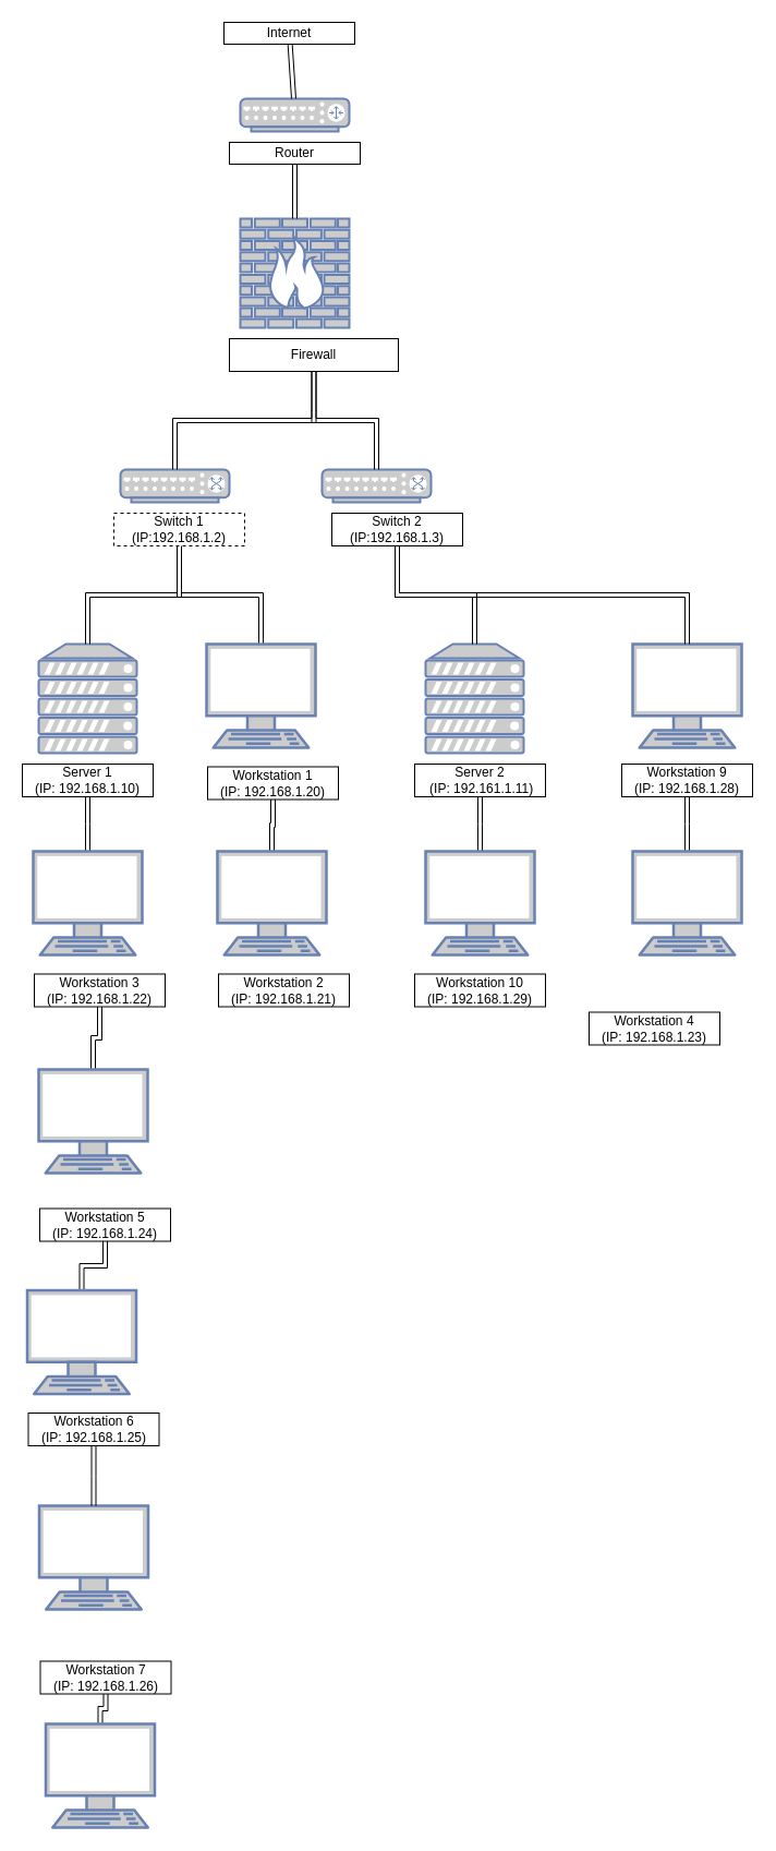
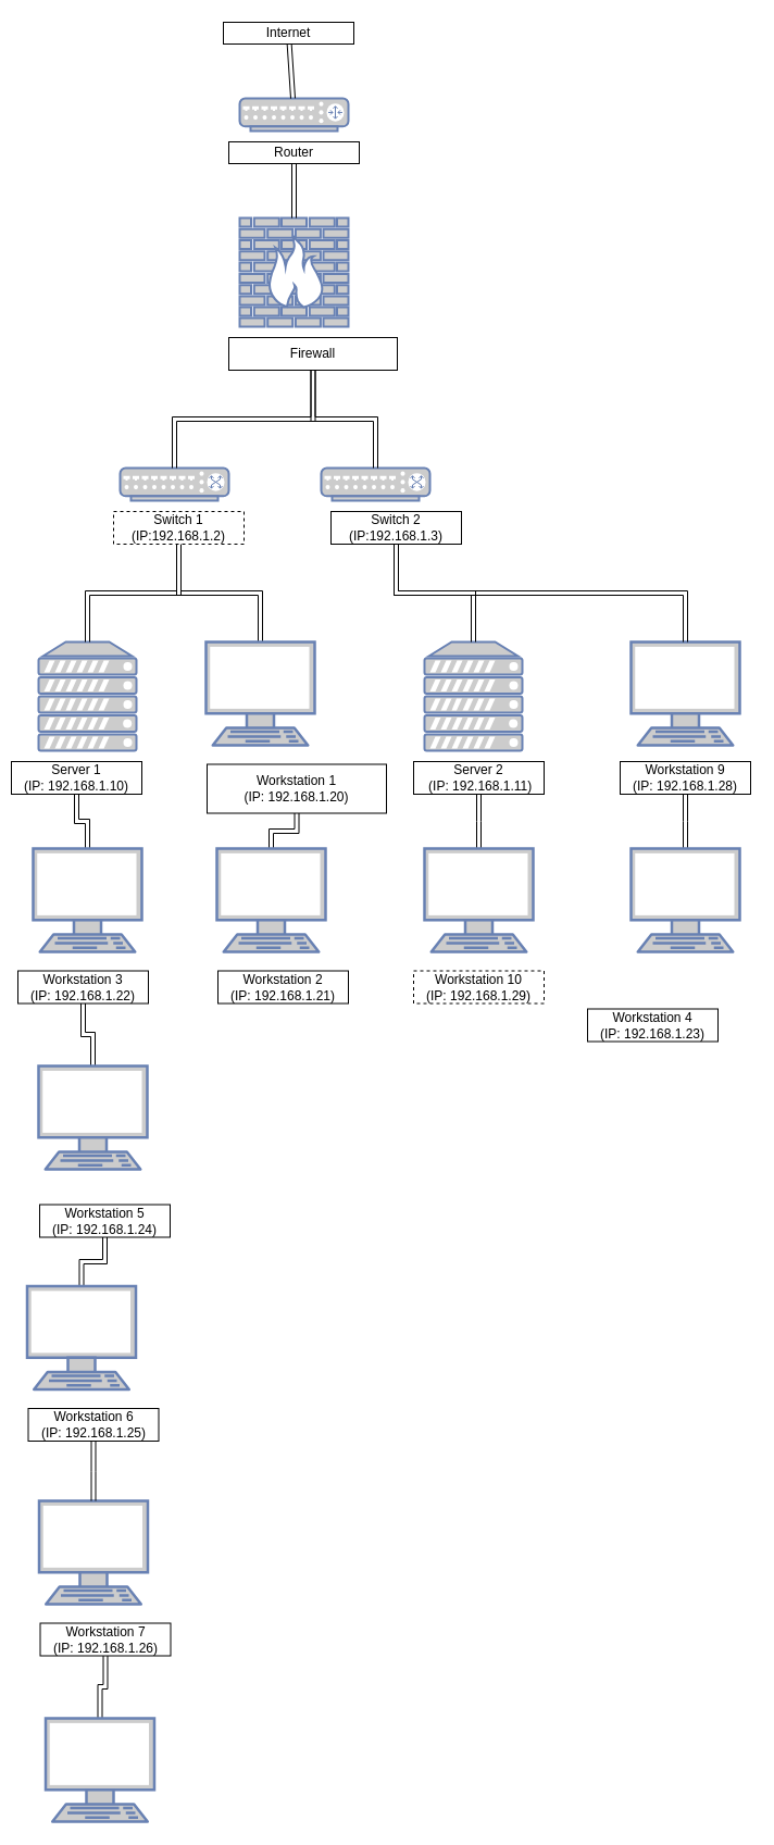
  <mxCell id="0" />
  <mxCell id="1" parent="0" />
  <mxCell id="2" value="" style="fontColor=#0066CC;verticalAlign=top;verticalLabelPosition=bottom;labelPosition=center;align=center;html=1;outlineConnect=0;fillColor=#CCCCCC;strokeColor=#6881B3;gradientColor=none;gradientDirection=north;strokeWidth=2;shape=mxgraph.networks.server;" vertex="1" parent="1"><mxGeometry x="35" y="590" width="90" height="100" as="geometry" /></mxCell>
  <mxCell id="3" value="" style="fontColor=#0066CC;verticalAlign=top;verticalLabelPosition=bottom;labelPosition=center;align=center;html=1;outlineConnect=0;fillColor=#CCCCCC;strokeColor=#6881B3;gradientColor=none;gradientDirection=north;strokeWidth=2;shape=mxgraph.networks.server;" vertex="1" parent="1"><mxGeometry x="390" y="590" width="90" height="100" as="geometry" /></mxCell>
  <mxCell id="4" value="" style="fontColor=#0066CC;verticalAlign=top;verticalLabelPosition=bottom;labelPosition=center;align=center;html=1;outlineConnect=0;fillColor=#CCCCCC;strokeColor=#6881B3;gradientColor=none;gradientDirection=north;strokeWidth=2;shape=mxgraph.networks.switch;" vertex="1" parent="1"><mxGeometry x="110" y="430" width="100" height="30" as="geometry" /></mxCell>
  <mxCell id="5" value="" style="fontColor=#0066CC;verticalAlign=top;verticalLabelPosition=bottom;labelPosition=center;align=center;html=1;outlineConnect=0;fillColor=#CCCCCC;strokeColor=#6881B3;gradientColor=none;gradientDirection=north;strokeWidth=2;shape=mxgraph.networks.switch;" vertex="1" parent="1"><mxGeometry x="295" y="430" width="100" height="30" as="geometry" /></mxCell>
  <mxCell id="6" value="" style="fontColor=#0066CC;verticalAlign=top;verticalLabelPosition=bottom;labelPosition=center;align=center;html=1;outlineConnect=0;fillColor=#CCCCCC;strokeColor=#6881B3;gradientColor=none;gradientDirection=north;strokeWidth=2;shape=mxgraph.networks.terminal;" vertex="1" parent="1"><mxGeometry x="580" y="590" width="100" height="95" as="geometry" /></mxCell>
  <mxCell id="7" value="" style="fontColor=#0066CC;verticalAlign=top;verticalLabelPosition=bottom;labelPosition=center;align=center;html=1;outlineConnect=0;fillColor=#CCCCCC;strokeColor=#6881B3;gradientColor=none;gradientDirection=north;strokeWidth=2;shape=mxgraph.networks.firewall;" vertex="1" parent="1"><mxGeometry x="220" y="200" width="100" height="100" as="geometry" /></mxCell>
  <mxCell id="8" value="" style="fontColor=#0066CC;verticalAlign=top;verticalLabelPosition=bottom;labelPosition=center;align=center;html=1;outlineConnect=0;fillColor=#CCCCCC;strokeColor=#6881B3;gradientColor=none;gradientDirection=north;strokeWidth=2;shape=mxgraph.networks.router;" vertex="1" parent="1"><mxGeometry x="220" y="90" width="100" height="30" as="geometry" /></mxCell>
  <mxCell id="9" style="edgeStyle=elbowEdgeStyle;shape=link;rounded=0;orthogonalLoop=1;jettySize=auto;elbow=vertical;html=1;" edge="1" parent="1" source="11" target="4"><mxGeometry relative="1" as="geometry" /></mxCell>
  <mxCell id="10" style="edgeStyle=elbowEdgeStyle;shape=link;rounded=0;orthogonalLoop=1;jettySize=auto;elbow=vertical;html=1;" edge="1" parent="1" source="11" target="5"><mxGeometry relative="1" as="geometry" /></mxCell>
  <mxCell id="11" value="Firewall" style="whiteSpace=wrap;html=1;" vertex="1" parent="1"><mxGeometry x="210" y="310" width="155" height="30" as="geometry" /></mxCell>
  <mxCell id="12" style="edgeStyle=none;shape=link;rounded=0;orthogonalLoop=1;jettySize=auto;html=1;" edge="1" parent="1" source="13" target="7"><mxGeometry relative="1" as="geometry" /></mxCell>
  <mxCell id="13" value="Router" style="whiteSpace=wrap;html=1;" vertex="1" parent="1"><mxGeometry x="210" y="130" width="120" height="20" as="geometry" /></mxCell>
  <mxCell id="14" style="rounded=0;orthogonalLoop=1;jettySize=auto;html=1;shape=link;" edge="1" parent="1" source="15" target="8"><mxGeometry relative="1" as="geometry" /></mxCell>
  <mxCell id="15" value="Internet" style="whiteSpace=wrap;html=1;" vertex="1" parent="1"><mxGeometry x="205" y="20" width="120" height="20" as="geometry" /></mxCell>
  <mxCell id="16" style="edgeStyle=elbowEdgeStyle;shape=link;rounded=0;orthogonalLoop=1;jettySize=auto;elbow=vertical;html=1;" edge="1" parent="1" source="17" target="33"><mxGeometry relative="1" as="geometry" /></mxCell>
- <mxCell id="17" value="Server 1&lt;div&gt;(&lt;span class=&quot;hljs-attribute&quot;&gt;IP&lt;/span&gt;: &lt;span class=&quot;hljs-number&quot;&gt;192.168&lt;/span&gt;.&lt;span class=&quot;hljs-number&quot;&gt;1.10&lt;/span&gt;)&lt;br&gt;&lt;/div&gt;" style="whiteSpace=wrap;html=1;" vertex="1" parent="1"><mxGeometry x="20" y="700" width="120" height="30" as="geometry" /></mxCell>
+ <mxCell id="17" value="Server 1&lt;div&gt;(&lt;span class=&quot;hljs-attribute&quot;&gt;IP&lt;/span&gt;: &lt;span class=&quot;hljs-number&quot;&gt;192.168&lt;/span&gt;.&lt;span class=&quot;hljs-number&quot;&gt;1.10&lt;/span&gt;)&lt;br&gt;&lt;/div&gt;" style="whiteSpace=wrap;html=1;" vertex="1" parent="1"><mxGeometry x="10" y="700" width="120" height="30" as="geometry" /></mxCell>
  <mxCell id="18" style="edgeStyle=elbowEdgeStyle;shape=link;rounded=0;orthogonalLoop=1;jettySize=auto;elbow=vertical;html=1;" edge="1" parent="1" source="20" target="2"><mxGeometry relative="1" as="geometry" /></mxCell>
  <mxCell id="19" style="edgeStyle=elbowEdgeStyle;shape=link;rounded=0;orthogonalLoop=1;jettySize=auto;elbow=vertical;html=1;" edge="1" parent="1" source="20" target="28"><mxGeometry relative="1" as="geometry" /></mxCell>
  <mxCell id="20" value="Switch 1&lt;div&gt;(&lt;span class=&quot;hljs-attribute&quot;&gt;IP&lt;/span&gt;:&lt;span class=&quot;hljs-number&quot;&gt;192.168&lt;/span&gt;.&lt;span class=&quot;hljs-number&quot;&gt;1.2&lt;/span&gt;)&lt;/div&gt;" style="whiteSpace=wrap;html=1;dashed=1;" vertex="1" parent="1"><mxGeometry x="104" y="470" width="120" height="30" as="geometry" /></mxCell>
  <mxCell id="21" style="edgeStyle=elbowEdgeStyle;shape=link;rounded=0;orthogonalLoop=1;jettySize=auto;elbow=vertical;html=1;" edge="1" parent="1" source="22" target="31"><mxGeometry relative="1" as="geometry" /></mxCell>
- <mxCell id="22" value="Server 2&lt;div&gt;&amp;nbsp;(&lt;span class=&quot;hljs-attribute&quot;&gt;IP&lt;/span&gt;: &lt;span class=&quot;hljs-number&quot;&gt;192.161&lt;/span&gt;.&lt;span class=&quot;hljs-number&quot;&gt;1.11&lt;/span&gt;)&lt;br&gt;&lt;/div&gt;" style="whiteSpace=wrap;html=1;" vertex="1" parent="1"><mxGeometry x="380" y="700" width="120" height="30" as="geometry" /></mxCell>
+ <mxCell id="22" value="Server 2&lt;div&gt;&amp;nbsp;(&lt;span class=&quot;hljs-attribute&quot;&gt;IP&lt;/span&gt;: &lt;span class=&quot;hljs-number&quot;&gt;192.168&lt;/span&gt;.&lt;span class=&quot;hljs-number&quot;&gt;1.11&lt;/span&gt;)&lt;br&gt;&lt;/div&gt;" style="whiteSpace=wrap;html=1;" vertex="1" parent="1"><mxGeometry x="380" y="700" width="120" height="30" as="geometry" /></mxCell>
  <mxCell id="23" style="edgeStyle=elbowEdgeStyle;shape=link;rounded=0;orthogonalLoop=1;jettySize=auto;elbow=vertical;html=1;" edge="1" parent="1" source="24" target="38"><mxGeometry relative="1" as="geometry" /></mxCell>
  <mxCell id="24" value="Workstation 9&lt;div&gt;(&lt;span class=&quot;hljs-attribute&quot;&gt;IP&lt;/span&gt;: &lt;span class=&quot;hljs-number&quot;&gt;192.168&lt;/span&gt;.&lt;span class=&quot;hljs-number&quot;&gt;1.28&lt;/span&gt;)&lt;br&gt;&lt;/div&gt;" style="whiteSpace=wrap;html=1;" vertex="1" parent="1"><mxGeometry x="570" y="700" width="120" height="30" as="geometry" /></mxCell>
  <mxCell id="25" style="edgeStyle=elbowEdgeStyle;shape=link;rounded=0;orthogonalLoop=1;jettySize=auto;elbow=vertical;html=1;" edge="1" parent="1" source="27" target="3"><mxGeometry relative="1" as="geometry" /></mxCell>
  <mxCell id="26" style="edgeStyle=elbowEdgeStyle;shape=link;rounded=0;orthogonalLoop=1;jettySize=auto;elbow=vertical;html=1;" edge="1" parent="1" source="27" target="6"><mxGeometry relative="1" as="geometry" /></mxCell>
  <mxCell id="27" value="Switch 2&lt;div&gt;(&lt;span class=&quot;hljs-attribute&quot;&gt;IP&lt;/span&gt;:&lt;span class=&quot;hljs-number&quot;&gt;192.168&lt;/span&gt;.&lt;span class=&quot;hljs-number&quot;&gt;1.3&lt;/span&gt;)&lt;/div&gt;" style="whiteSpace=wrap;html=1;" vertex="1" parent="1"><mxGeometry x="304" y="470" width="120" height="30" as="geometry" /></mxCell>
  <mxCell id="28" value="" style="fontColor=#0066CC;verticalAlign=top;verticalLabelPosition=bottom;labelPosition=center;align=center;html=1;outlineConnect=0;fillColor=#CCCCCC;strokeColor=#6881B3;gradientColor=none;gradientDirection=north;strokeWidth=2;shape=mxgraph.networks.terminal;" vertex="1" parent="1"><mxGeometry x="189" y="590" width="100" height="95" as="geometry" /></mxCell>
  <mxCell id="29" style="edgeStyle=elbowEdgeStyle;shape=link;rounded=0;orthogonalLoop=1;jettySize=auto;elbow=vertical;html=1;" edge="1" parent="1" source="30" target="36"><mxGeometry relative="1" as="geometry" /></mxCell>
- <mxCell id="30" value="Workstation 1&lt;div&gt;(&lt;span class=&quot;hljs-attribute&quot;&gt;IP&lt;/span&gt;: &lt;span class=&quot;hljs-number&quot;&gt;192.168&lt;/span&gt;.&lt;span class=&quot;hljs-number&quot;&gt;1.20&lt;/span&gt;)&lt;br&gt;&lt;/div&gt;" style="whiteSpace=wrap;html=1;" vertex="1" parent="1"><mxGeometry x="190" y="702.5" width="120" height="30" as="geometry" /></mxCell>
+ <mxCell id="30" value="Workstation 1&lt;div&gt;(&lt;span class=&quot;hljs-attribute&quot;&gt;IP&lt;/span&gt;: &lt;span class=&quot;hljs-number&quot;&gt;192.168&lt;/span&gt;.&lt;span class=&quot;hljs-number&quot;&gt;1.20&lt;/span&gt;)&lt;br&gt;&lt;/div&gt;" style="whiteSpace=wrap;html=1;" vertex="1" parent="1"><mxGeometry x="190" y="702.5" width="165" height="45" as="geometry" /></mxCell>
  <mxCell id="31" value="" style="fontColor=#0066CC;verticalAlign=top;verticalLabelPosition=bottom;labelPosition=center;align=center;html=1;outlineConnect=0;fillColor=#CCCCCC;strokeColor=#6881B3;gradientColor=none;gradientDirection=north;strokeWidth=2;shape=mxgraph.networks.terminal;" vertex="1" parent="1"><mxGeometry x="390" y="780" width="100" height="95" as="geometry" /></mxCell>
- <mxCell id="32" value="Workstation 10&lt;div&gt;(&lt;span class=&quot;hljs-attribute&quot;&gt;IP&lt;/span&gt;: &lt;span class=&quot;hljs-number&quot;&gt;192.168&lt;/span&gt;.&lt;span class=&quot;hljs-number&quot;&gt;1.29&lt;/span&gt;)&lt;br&gt;&lt;/div&gt;" style="whiteSpace=wrap;html=1;" vertex="1" parent="1"><mxGeometry x="380" y="892.5" width="120" height="30" as="geometry" /></mxCell>
+ <mxCell id="32" value="Workstation 10&lt;div&gt;(&lt;span class=&quot;hljs-attribute&quot;&gt;IP&lt;/span&gt;: &lt;span class=&quot;hljs-number&quot;&gt;192.168&lt;/span&gt;.&lt;span class=&quot;hljs-number&quot;&gt;1.29&lt;/span&gt;)&lt;br&gt;&lt;/div&gt;" style="whiteSpace=wrap;html=1;dashed=1;" vertex="1" parent="1"><mxGeometry x="380" y="892.5" width="120" height="30" as="geometry" /></mxCell>
  <mxCell id="33" value="" style="fontColor=#0066CC;verticalAlign=top;verticalLabelPosition=bottom;labelPosition=center;align=center;html=1;outlineConnect=0;fillColor=#CCCCCC;strokeColor=#6881B3;gradientColor=none;gradientDirection=north;strokeWidth=2;shape=mxgraph.networks.terminal;" vertex="1" parent="1"><mxGeometry x="30" y="780" width="100" height="95" as="geometry" /></mxCell>
  <mxCell id="34" style="edgeStyle=elbowEdgeStyle;shape=link;rounded=0;orthogonalLoop=1;jettySize=auto;elbow=vertical;html=1;" edge="1" parent="1" source="35" target="40"><mxGeometry relative="1" as="geometry" /></mxCell>
- <mxCell id="35" value="Workstation 3&lt;div&gt;(&lt;span class=&quot;hljs-attribute&quot;&gt;IP&lt;/span&gt;: &lt;span class=&quot;hljs-number&quot;&gt;192.168&lt;/span&gt;.&lt;span class=&quot;hljs-number&quot;&gt;1.22&lt;/span&gt;)&lt;br&gt;&lt;/div&gt;" style="whiteSpace=wrap;html=1;" vertex="1" parent="1"><mxGeometry x="31" y="892.5" width="120" height="30" as="geometry" /></mxCell>
+ <mxCell id="35" value="Workstation 3&lt;div&gt;(&lt;span class=&quot;hljs-attribute&quot;&gt;IP&lt;/span&gt;: &lt;span class=&quot;hljs-number&quot;&gt;192.168&lt;/span&gt;.&lt;span class=&quot;hljs-number&quot;&gt;1.22&lt;/span&gt;)&lt;br&gt;&lt;/div&gt;" style="whiteSpace=wrap;html=1;" vertex="1" parent="1"><mxGeometry x="16" y="892.5" width="120" height="30" as="geometry" /></mxCell>
  <mxCell id="36" value="" style="fontColor=#0066CC;verticalAlign=top;verticalLabelPosition=bottom;labelPosition=center;align=center;html=1;outlineConnect=0;fillColor=#CCCCCC;strokeColor=#6881B3;gradientColor=none;gradientDirection=north;strokeWidth=2;shape=mxgraph.networks.terminal;" vertex="1" parent="1"><mxGeometry x="199" y="780" width="100" height="95" as="geometry" /></mxCell>
  <mxCell id="37" value="Workstation 2&lt;div&gt;(&lt;span class=&quot;hljs-attribute&quot;&gt;IP&lt;/span&gt;: &lt;span class=&quot;hljs-number&quot;&gt;192.168&lt;/span&gt;.&lt;span class=&quot;hljs-number&quot;&gt;1.21&lt;/span&gt;)&lt;br&gt;&lt;/div&gt;" style="whiteSpace=wrap;html=1;" vertex="1" parent="1"><mxGeometry x="200" y="892.5" width="120" height="30" as="geometry" /></mxCell>
  <mxCell id="38" value="" style="fontColor=#0066CC;verticalAlign=top;verticalLabelPosition=bottom;labelPosition=center;align=center;html=1;outlineConnect=0;fillColor=#CCCCCC;strokeColor=#6881B3;gradientColor=none;gradientDirection=north;strokeWidth=2;shape=mxgraph.networks.terminal;" vertex="1" parent="1"><mxGeometry x="580" y="780" width="100" height="95" as="geometry" /></mxCell>
  <mxCell id="39" value="Workstation 4&lt;div&gt;(&lt;span class=&quot;hljs-attribute&quot;&gt;IP&lt;/span&gt;: &lt;span class=&quot;hljs-number&quot;&gt;192.168&lt;/span&gt;.&lt;span class=&quot;hljs-number&quot;&gt;1.23&lt;/span&gt;)&lt;br&gt;&lt;/div&gt;" style="whiteSpace=wrap;html=1;" vertex="1" parent="1"><mxGeometry x="540" y="927.5" width="120" height="30" as="geometry" /></mxCell>
  <mxCell id="40" value="" style="fontColor=#0066CC;verticalAlign=top;verticalLabelPosition=bottom;labelPosition=center;align=center;html=1;outlineConnect=0;fillColor=#CCCCCC;strokeColor=#6881B3;gradientColor=none;gradientDirection=north;strokeWidth=2;shape=mxgraph.networks.terminal;" vertex="1" parent="1"><mxGeometry x="35" y="980" width="100" height="95" as="geometry" /></mxCell>
  <mxCell id="41" style="edgeStyle=elbowEdgeStyle;shape=link;rounded=0;orthogonalLoop=1;jettySize=auto;elbow=vertical;html=1;" edge="1" parent="1" source="42" target="47"><mxGeometry relative="1" as="geometry" /></mxCell>
  <mxCell id="42" value="Workstation 5&lt;div&gt;(&lt;span class=&quot;hljs-attribute&quot;&gt;IP&lt;/span&gt;: &lt;span class=&quot;hljs-number&quot;&gt;192.168&lt;/span&gt;.&lt;span class=&quot;hljs-number&quot;&gt;1.24&lt;/span&gt;)&lt;br&gt;&lt;/div&gt;" style="whiteSpace=wrap;html=1;" vertex="1" parent="1"><mxGeometry x="36" y="1107.5" width="120" height="30" as="geometry" /></mxCell>
  <mxCell id="43" value="" style="fontColor=#0066CC;verticalAlign=top;verticalLabelPosition=bottom;labelPosition=center;align=center;html=1;outlineConnect=0;fillColor=#CCCCCC;strokeColor=#6881B3;gradientColor=none;gradientDirection=north;strokeWidth=2;shape=mxgraph.networks.terminal;" vertex="1" parent="1"><mxGeometry x="35.5" y="1380" width="100" height="95" as="geometry" /></mxCell>
  <mxCell id="44" style="edgeStyle=elbowEdgeStyle;shape=link;rounded=0;orthogonalLoop=1;jettySize=auto;elbow=vertical;html=1;" edge="1" parent="1" source="45" target="46"><mxGeometry relative="1" as="geometry" /></mxCell>
- <mxCell id="45" value="Workstation 7&lt;div&gt;(&lt;span class=&quot;hljs-attribute&quot;&gt;IP&lt;/span&gt;: &lt;span class=&quot;hljs-number&quot;&gt;192.168&lt;/span&gt;.&lt;span class=&quot;hljs-number&quot;&gt;1.26&lt;/span&gt;)&lt;br&gt;&lt;/div&gt;" style="whiteSpace=wrap;html=1;" vertex="1" parent="1"><mxGeometry x="36.5" y="1522.5" width="120" height="30" as="geometry" /></mxCell>
+ <mxCell id="45" value="Workstation 7&lt;div&gt;(&lt;span class=&quot;hljs-attribute&quot;&gt;IP&lt;/span&gt;: &lt;span class=&quot;hljs-number&quot;&gt;192.168&lt;/span&gt;.&lt;span class=&quot;hljs-number&quot;&gt;1.26&lt;/span&gt;)&lt;br&gt;&lt;/div&gt;" style="whiteSpace=wrap;html=1;" vertex="1" parent="1"><mxGeometry x="36.5" y="1492.5" width="120" height="30" as="geometry" /></mxCell>
  <mxCell id="46" value="" style="fontColor=#0066CC;verticalAlign=top;verticalLabelPosition=bottom;labelPosition=center;align=center;html=1;outlineConnect=0;fillColor=#CCCCCC;strokeColor=#6881B3;gradientColor=none;gradientDirection=north;strokeWidth=2;shape=mxgraph.networks.terminal;" vertex="1" parent="1"><mxGeometry x="41.5" y="1580" width="100" height="95" as="geometry" /></mxCell>
  <mxCell id="47" value="" style="fontColor=#0066CC;verticalAlign=top;verticalLabelPosition=bottom;labelPosition=center;align=center;html=1;outlineConnect=0;fillColor=#CCCCCC;strokeColor=#6881B3;gradientColor=none;gradientDirection=north;strokeWidth=2;shape=mxgraph.networks.terminal;" vertex="1" parent="1"><mxGeometry x="24.5" y="1182.5" width="100" height="95" as="geometry" /></mxCell>
  <mxCell id="48" style="edgeStyle=elbowEdgeStyle;shape=link;rounded=0;orthogonalLoop=1;jettySize=auto;elbow=vertical;html=1;" edge="1" parent="1" source="49" target="43"><mxGeometry relative="1" as="geometry" /></mxCell>
  <mxCell id="49" value="Workstation 6&lt;div&gt;(&lt;span class=&quot;hljs-attribute&quot;&gt;IP&lt;/span&gt;: &lt;span class=&quot;hljs-number&quot;&gt;192.168&lt;/span&gt;.&lt;span class=&quot;hljs-number&quot;&gt;1.25&lt;/span&gt;)&lt;br&gt;&lt;/div&gt;" style="whiteSpace=wrap;html=1;" vertex="1" parent="1"><mxGeometry x="25.5" y="1295" width="120" height="30" as="geometry" /></mxCell>
